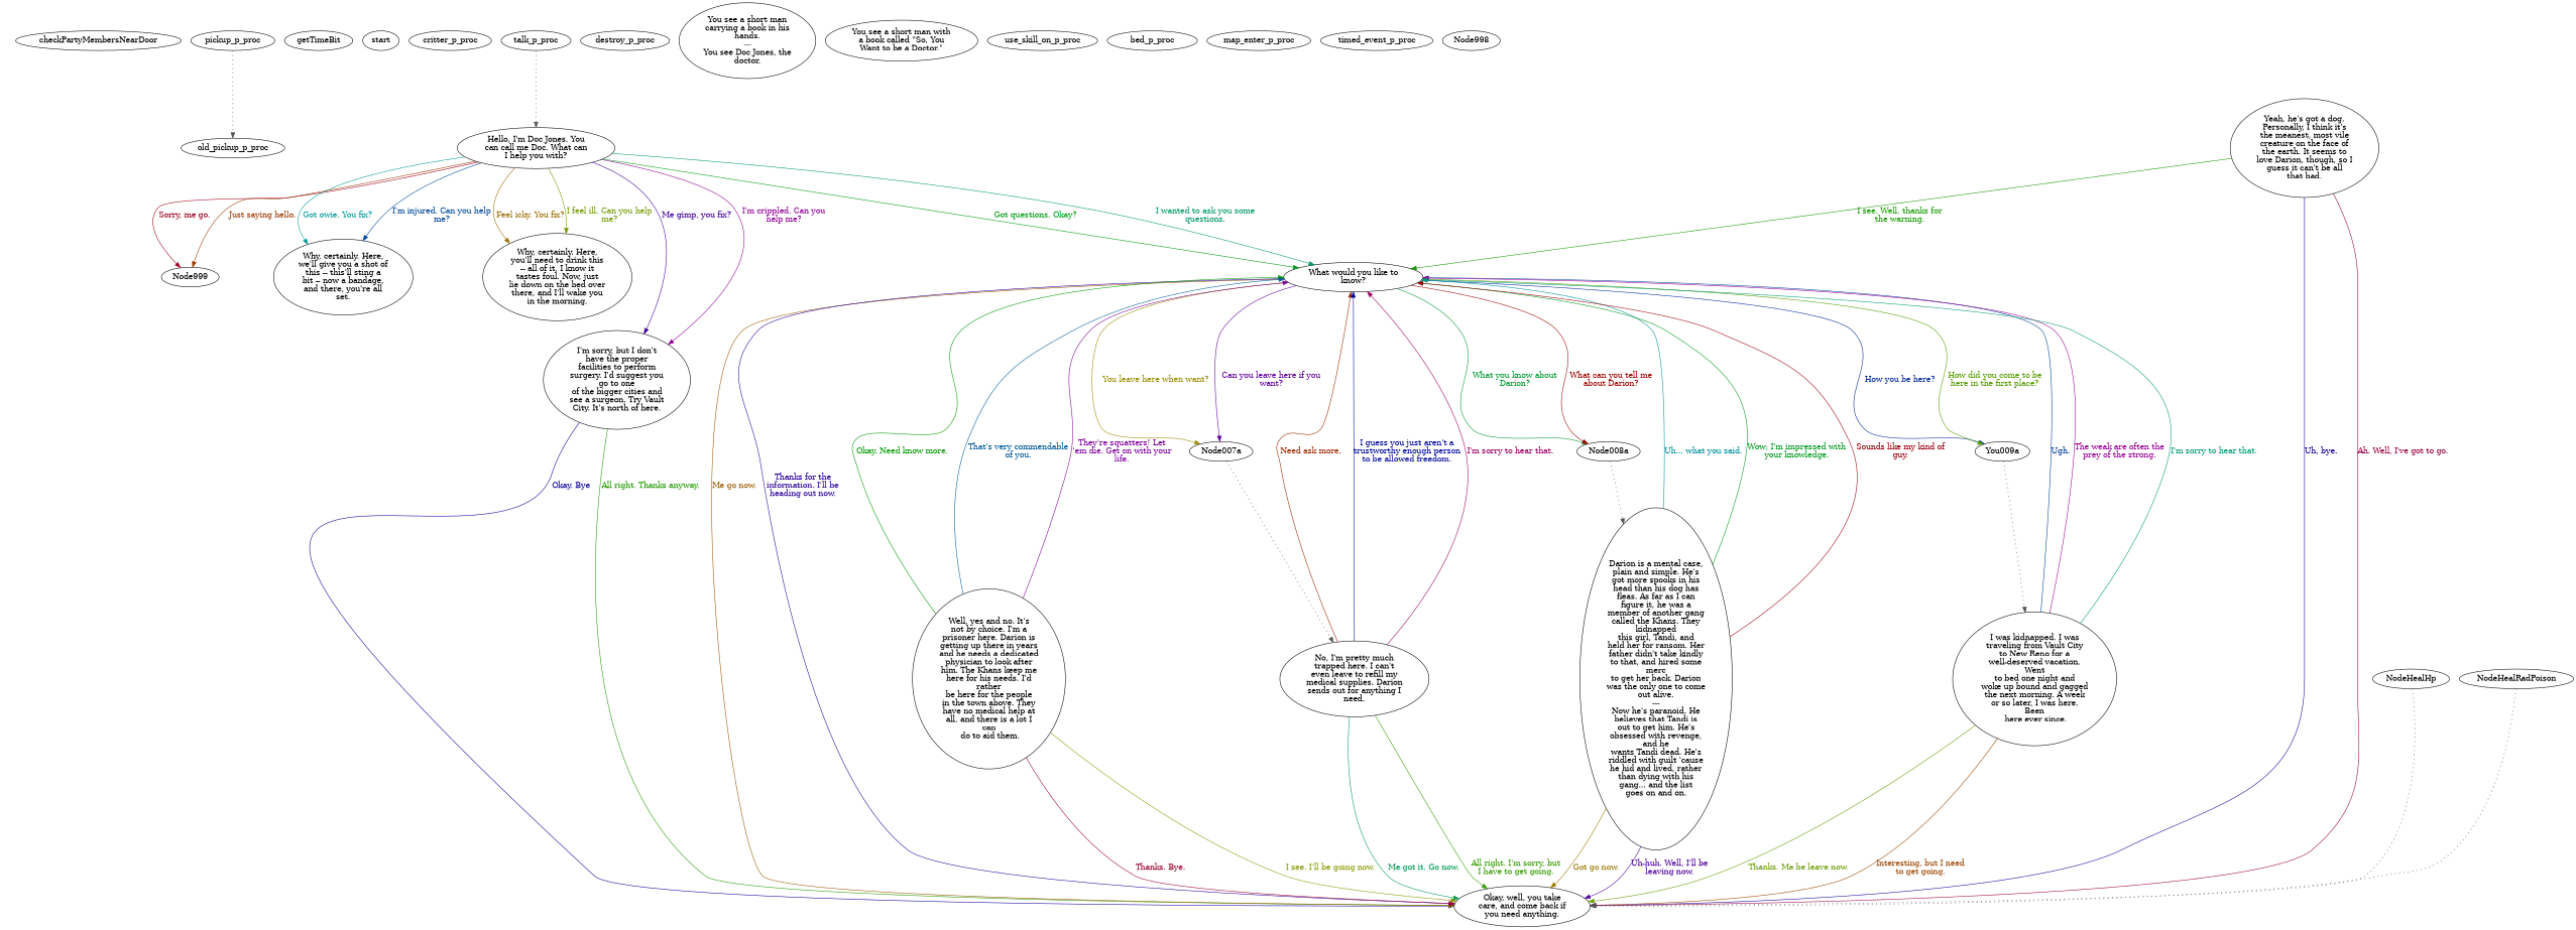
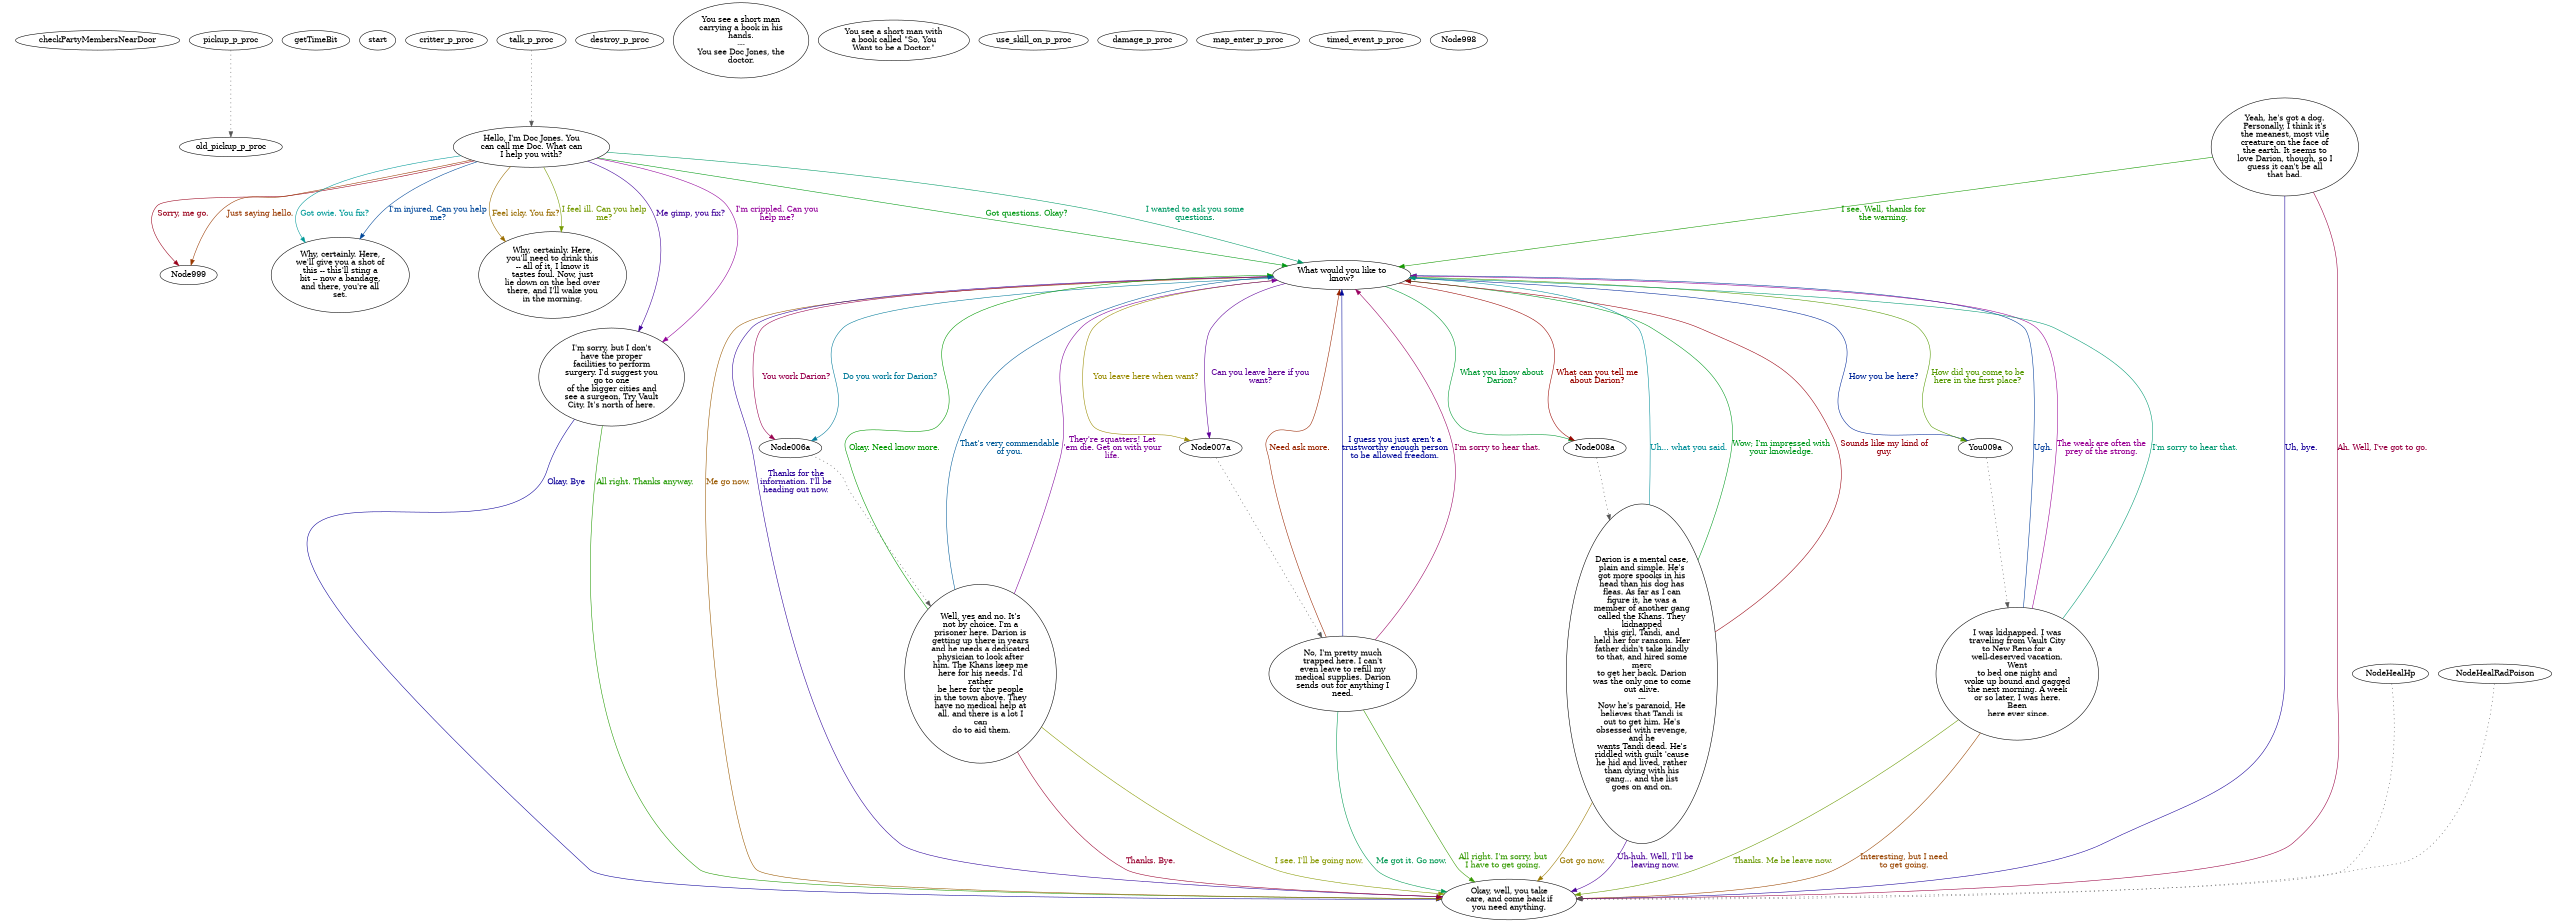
  digraph {
    node [color="#000000" fillcolor="#FFFFFF" style=filled]
    edge [color="#555555"]
    checkPartyMembersNearDoor
    pickup_p_proc
    old_pickup_p_proc
    getTimeBit
    start
    critter_p_proc
    n7 [label="Hello, I'm Doc Jones. You\ncan call me Doc. What can\nI help you with?"]
    talk_p_proc
    Node999
    n10 [label="Why, certainly. Here,\nwe'll give you a shot of\nthis -- this'll sting a\nbit -- now a bandage,\nand there, you're all\nset."]
    n11 [label="Why, certainly. Here,\nyou'll need to drink this\n-- all of it, I know it\ntastes foul. Now, just\nlie down on the bed over\nthere, and I'll wake you\nin the morning."]
    n12 [label="I'm sorry, but I don't\nhave the proper\nfacilities to perform\nsurgery. I'd suggest you\ngo to one\nof the bigger cities and\nsee a surgeon. Try Vault\nCity. It's north of here."]
    n13 [label="What would you like to\nknow?"]
    n14 [label="Okay, well, you take\ncare, and come back if\nyou need anything."]
+   Node006a
    Node007a
    Node008a
    n18 [label=You009a]
    destroy_p_proc
    n20 [label="You see a short man\ncarrying a book in his\nhands.\n---\nYou see Doc Jones, the\ndoctor."]
    n21 [label="You see a short man with\na book called \"So, You\nWant to be a Doctor.\""]
    use_skill_on_p_proc
-   damage_p_proc [label=bed_p_proc]
+   damage_p_proc
    map_enter_p_proc
    timed_event_p_proc
    Node998
    n27 [label="Well, yes and no. It's\nnot by choice. I'm a\nprisoner here. Darion is\ngetting up there in years\nand he needs a dedicated\nphysician to look after\nhim. The Khans keep me\nhere for his needs. I'd\nrather\nbe here for the people\nin the town above. They\nhave no medical help at\nall, and there is a lot I\ncan\n do to aid them."]
    n28 [label="No, I'm pretty much\ntrapped here. I can't\neven leave to refill my\nmedical supplies. Darion\nsends out for anything I\nneed."]
    n29 [label="Darion is a mental case,\nplain and simple. He's\ngot more spooks in his\nhead than his dog has\nfleas. As far as I can\nfigure it, he was a\nmember of another gang\ncalled the Khans. They\nkidnapped\nthis girl, Tandi, and\nheld her for ransom. Her\nfather didn't take kindly\nto that, and hired some\nmerc\nto get her back. Darion\nwas the only one to come\nout alive.\n---\nNow he's paranoid. He\nbelieves that Tandi is\nout to get him. He's\nobsessed with revenge,\nand he\nwants Tandi dead. He's\nriddled with guilt 'cause\nhe hid and lived, rather\nthan dying with his\ngang... and the list\ngoes on and on."]
    n30 [label="I was kidnapped. I was\ntraveling from Vault City\nto New Reno for a\nwell-deserved vacation.\nWent\nto bed one night and\nwoke up bound and gagged\nthe next morning. A week\nor so later, I was here.\nBeen\n here ever since."]
    n31 [label="Yeah, he's got a dog.\nPersonally, I think it's\nthe meanest, most vile\ncreature on the face of\nthe earth. It seems to\nlove Darion, though, so I\nguess it can't be all\nthat bad."]
    NodeHealHp
    NodeHealRadPoison
    pickup_p_proc -> old_pickup_p_proc [style=dotted]
    n7 -> Node999 [color="#99001A" fontcolor="#99001A" label="Sorry, me go."]
    n7 -> Node999 [color="#993800" fontcolor="#993800" label="Just saying hello."]
    n7 -> n10 [color="#009998" fontcolor="#009998" label="Got owie. You fix?"]
    n7 -> n10 [color="#004799" fontcolor="#004799" label="I'm injured. Can you help\nme?"]
    n7 -> n11 [color="#996C00" fontcolor="#996C00" label="Feel icky. You fix?"]
    n7 -> n11 [color="#749900" fontcolor="#749900" label="I feel ill. Can you help\nme?"]
    n7 -> n12 [color="#3F0099" fontcolor="#3F0099" label="Me gimp, you fix?"]
    n7 -> n12 [color="#920099" fontcolor="#920099" label="I'm crippled. Can you\nhelp me?"]
    n7 -> n13 [color="#009912" fontcolor="#009912" label="Got questions. Okay?"]
    n7 -> n13 [color="#009965" fontcolor="#009965" label="I wanted to ask you some\nquestions."]
    talk_p_proc -> n7 [style=dotted]
    n12 -> n14 [color="#0C0099" fontcolor="#0C0099" label="Okay. Bye"]
    n12 -> n14 [color="#219900" fontcolor="#219900" label="All right. Thanks anyway."]
    n13 -> n14 [color="#995800" fontcolor="#995800" label="Me go now."]
    n13 -> n14 [color="#2B0099" fontcolor="#2B0099" label="Thanks for the\ninformation. I'll be\nheading out now."]
+   n13 -> Node006a [color="#99004E" fontcolor="#99004E" label="You work Darion?"]
+   n13 -> Node006a [color="#007A99" fontcolor="#007A99" label="Do you work for Darion?"]
    n13 -> Node007a [color="#998B00" fontcolor="#998B00" label="You leave here when want?"]
    n13 -> Node007a [color="#5F0099" fontcolor="#5F0099" label="Can you leave here if you\nwant?"]
    n13 -> Node008a [color="#009932" fontcolor="#009932" label="What you know about\nDarion?"]
    n13 -> Node008a [color="#990500" fontcolor="#990500" label="What can you tell me\nabout Darion?"]
    n13 -> n18 [color="#002799" fontcolor="#002799" label="How you be here?"]
    n13 -> n18 [color="#549900" fontcolor="#549900" label="How did you come to be\nhere in the first place?"]
+   Node006a -> n27 [style=dotted]
    Node007a -> n28 [style=dotted]
    Node008a -> n29 [style=dotted]
    n18 -> n30 [style=dotted]
    n27 -> n13 [color="#019900" fontcolor="#019900" label="Okay. Need know more."]
    n27 -> n13 [color="#005B99" fontcolor="#005B99" label="That's very commendable\nof you."]
    n27 -> n13 [color="#7E0099" fontcolor="#7E0099" label="They're squatters! Let\n'em die. Get on with your\nlife."]
    n27 -> n14 [color="#99002E" fontcolor="#99002E" label="Thanks. Bye."]
    n27 -> n14 [color="#879900" fontcolor="#879900" label="I see. I'll be going now."]
    n28 -> n13 [color="#992500" fontcolor="#992500" label="Need ask more."]
    n28 -> n13 [color="#000899" fontcolor="#000899" label="I guess you just aren't a\ntrustworthy enough person\nto be allowed freedom."]
    n28 -> n13 [color="#990061" fontcolor="#990061" label="I'm sorry to hear that."]
    n28 -> n14 [color="#009952" fontcolor="#009952" label="Me got it. Go now."]
    n28 -> n14 [color="#349900" fontcolor="#349900" label="All right. I'm sorry, but\nI have to get going."]
    n29 -> n13 [color="#008E99" fontcolor="#008E99" label="Uh... what you said."]
    n29 -> n13 [color="#00991E" fontcolor="#00991E" label="Wow; I'm impressed with\nyour knowledge."]
    n29 -> n13 [color="#99000E" fontcolor="#99000E" label="Sounds like my kind of\nguy."]
    n29 -> n14 [color="#997800" fontcolor="#997800" label="Got go now."]
    n29 -> n14 [color="#4B0099" fontcolor="#4B0099" label="Uh-huh. Well, I'll be\nleaving now."]
    n30 -> n13 [color="#003B99" fontcolor="#003B99" label="Ugh."]
    n30 -> n13 [color="#990094" fontcolor="#990094" label="The weak are often the\nprey of the strong."]
    n30 -> n13 [color="#009971" fontcolor="#009971" label="I'm sorry to hear that."]
    n30 -> n14 [color="#689900" fontcolor="#689900" label="Thanks. Me be leave now."]
    n30 -> n14 [color="#994400" fontcolor="#994400" label="Interesting, but I need\nto get going."]
    n31 -> n13 [color="#159900" fontcolor="#159900" label="I see. Well, thanks for\nthe warning."]
    n31 -> n14 [color="#180099" fontcolor="#180099" label="Uh, bye."]
    n31 -> n14 [color="#990041" fontcolor="#990041" label="Ah. Well, I've got to go."]
    NodeHealHp -> n14 [style=dotted]
    NodeHealRadPoison -> n14 [style=dotted]
  }
